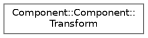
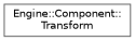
  digraph {
    rankdir=TB
-   n1 [color=grey40 fillcolor=white fontname=Helvetica fontsize=10 height=0.2 label="Component::Component::\lTransform" shape=box style=filled width=0.4]
+   n1 [color=grey40 fillcolor=white fontname=Helvetica fontsize=10 height=0.2 label="Engine::Component::\lTransform" shape=box style=filled width=0.4]
  }
